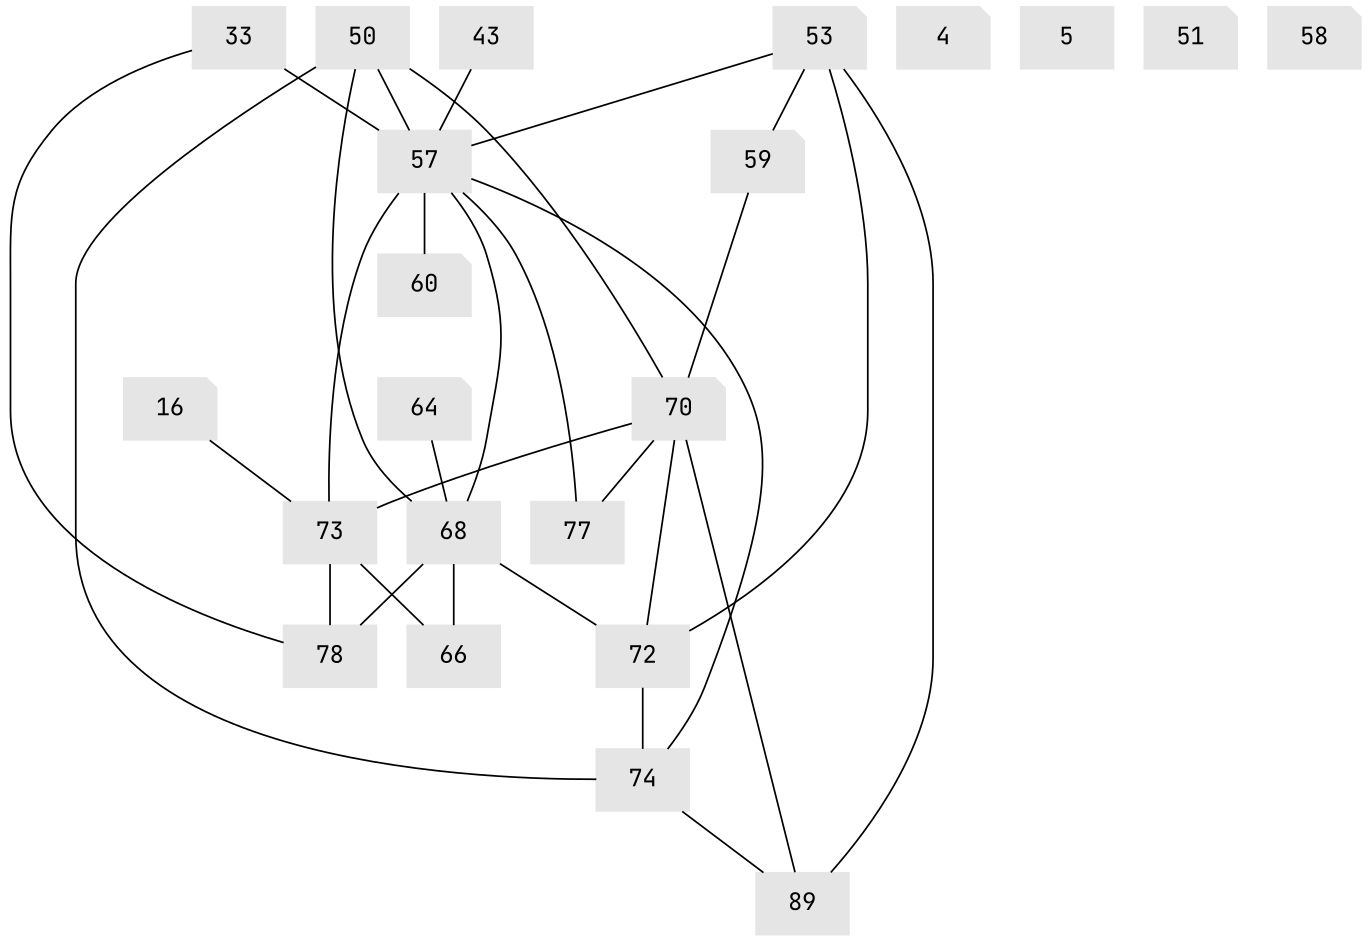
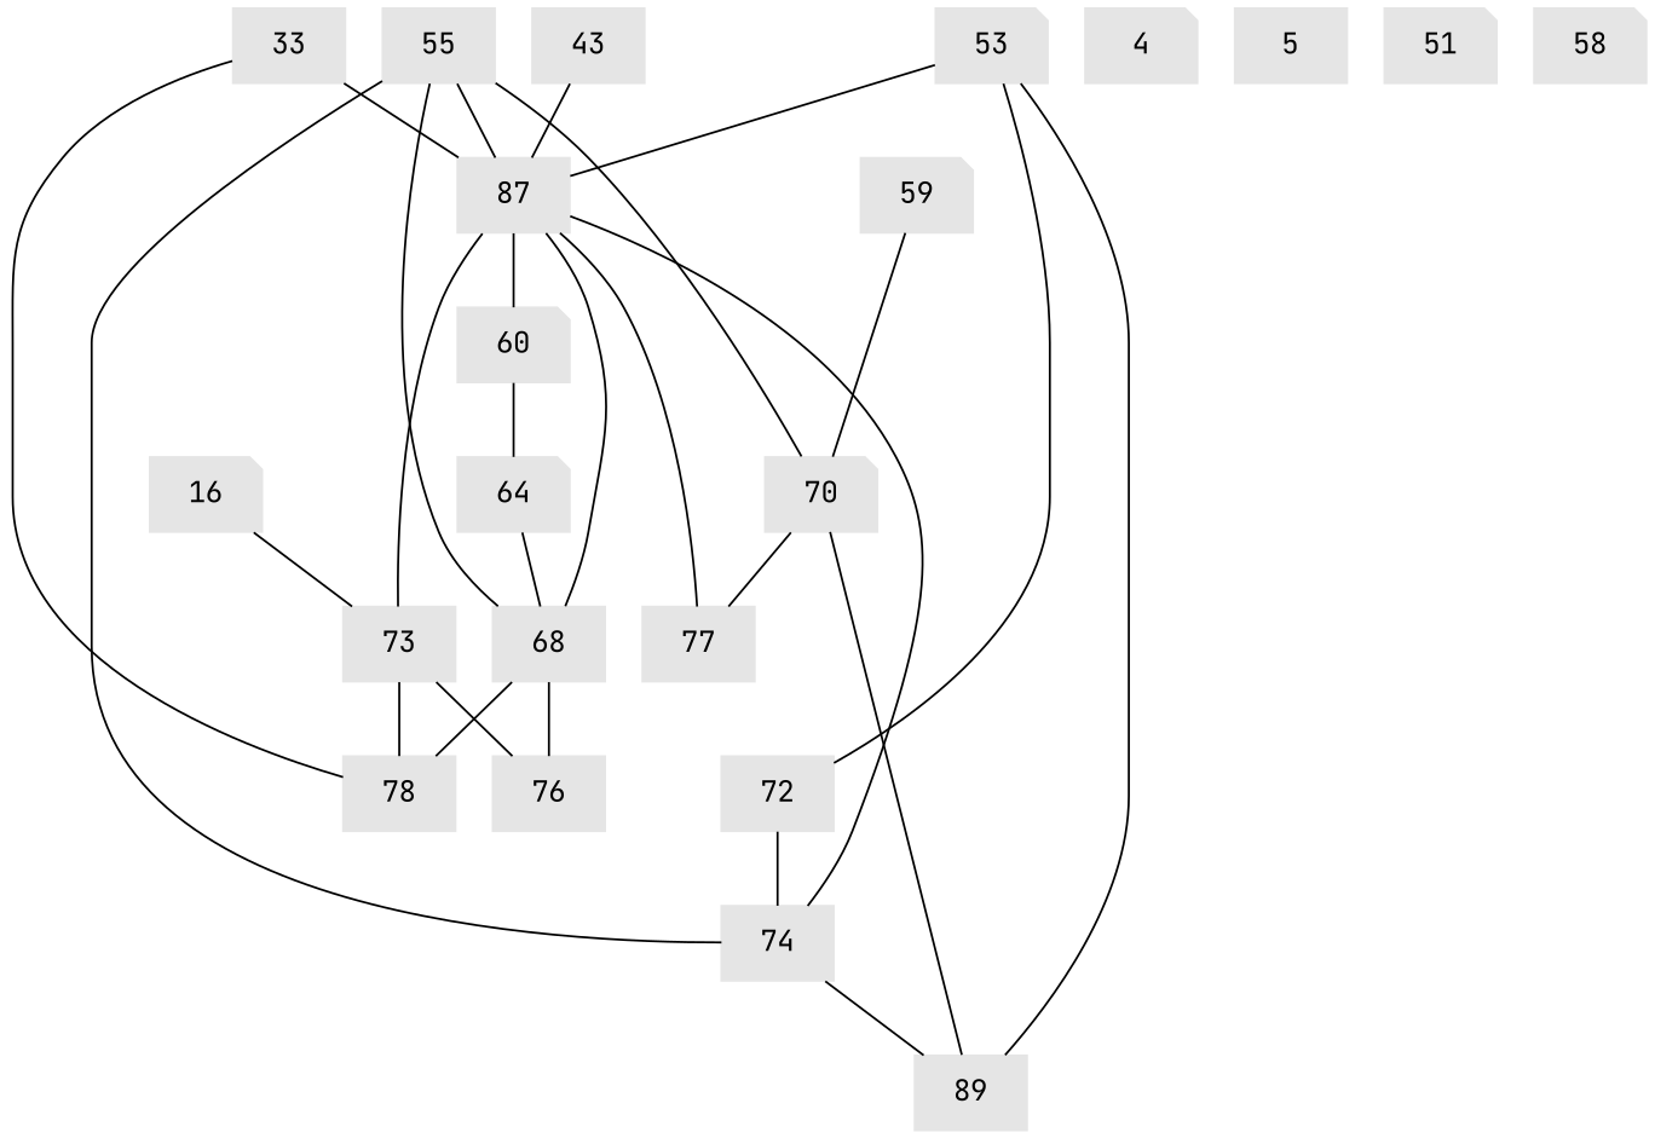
  graph {
    fontname="JetBrains Mono"
    node [color=gray90 fontname="JetBrains Mono" shape=box style=filled]
    edge [fontname="JetBrains Mono"]
-   57 [super="+38+48+45+52"]
+   57 [super="+38+48+45+52" label=87]
    68 [super="+30+37+65"]
    74 [super="+40+63"]
    73 [super="+15+61+69+71"]
    60 [shape=note super="+47+14"]
    77 [super="+67"]
    4 [shape=note]
    5
    33 [super="+28"]
    78 [super="+6"]
    n11 [label=43]
-   50 [super="+16"]
+   50 [super="+16" label=55]
    70 [shape=note super="+36+22"]
    72 [super="+42+66+55"]
-   76 [super="+23+34" label=66]
+   76 [super="+23+34"]
    n16 [label=89 super="+75"]
    51 [shape=note]
    53 [shape=note super="+35"]
    59 [shape=note super="+20+11"]
    n20 [label=16 shape=note]
    64 [shape=note]
    58 [shape=note]
    57 -- 68
    57 -- 74
    57 -- 73 [weight=3]
    57 -- 60 [weight=2]
    57 -- 77
    68 -- 78
-   68 -- 72 [weight=2]
    68 -- 76
    74 -- n16
    73 -- 78 [weight=3]
    73 -- 76 [weight=2]
+   60 -- 64
    33 -- 57 [weight=3]
    33 -- 78
    n11 -- 57
    50 -- 57
    50 -- 68 [weight=3]
    50 -- 74
    50 -- 70 [weight=2]
-   70 -- 73 [weight=4]
    70 -- 77
-   70 -- 72
    70 -- n16 [weight=2]
    72 -- 74 [weight=2]
    53 -- 57 [weight=2]
    53 -- 72
    53 -- n16 [weight=2]
-   53 -- 59
    59 -- 70
    n20 -- 73
    64 -- 68
  }
